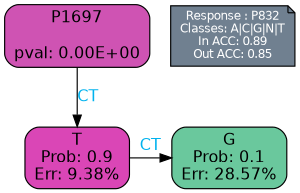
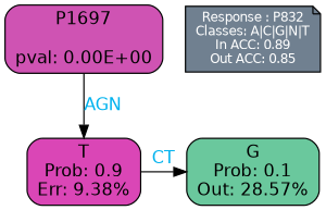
  digraph {
    ranksep=equally
    splines=polylines
    node [color=black fontname=helvetica shape=box style="filled, rounded"]
    edge [fontcolor=deepskyblue2 fontname=helvetica]
    n1 [fillcolor="#da46b6" label="T\nProb: 0.9\nErr: 9.38%"]
-   n2 [fillcolor="#6ac89d" label="G\nProb: 0.1\nErr: 28.57%"]
+   n2 [fillcolor="#6ac89d" label="G\nProb: 0.1\nOut: 28.57%"]
    n3 [align=left fillcolor=slategray fontcolor=white fontsize=10 label="Response : P832\nClasses: A|C|G|N|T\nIn ACC: 0.89\nOut ACC: 0.85\n" shape=note style=filled]
    n4 [fillcolor="#cf53b3" label="P1697\n\npval: 0.00E+00"]
    subgraph sub_1 {
      rank=same
      n1
      n2
    }
    subgraph sub_2 {
      rank=same
      n3
      n4
    }
    n1 -> n2 [label=CT]
-   n4 -> n1 [label=CT]
+   n4 -> n1 [label=AGN]
  }
